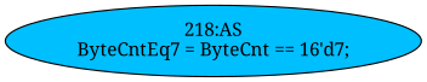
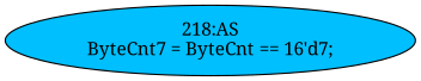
  strict digraph {
    fontname="Noto Serif"
-   n1 [ast="<pyverilog.vparser.ast.Assign object at 0x7f9a3ca407d0>" def_var="['ByteCntEq7']" fillcolor=deepskyblue label="218:AS\nByteCntEq7 = ByteCnt == 16'd7;" statements="[]" style=filled typ=Assign use_var="['ByteCnt']" fontname="Noto Serif"]
+   n1 [ast="<pyverilog.vparser.ast.Assign object at 0x7f9a3ca407d0>" def_var="['ByteCntEq7']" fillcolor=deepskyblue label="218:AS\nByteCnt7 = ByteCnt == 16'd7;" statements="[]" style=filled typ=Assign use_var="['ByteCnt']" fontname="Noto Serif"]
  }
